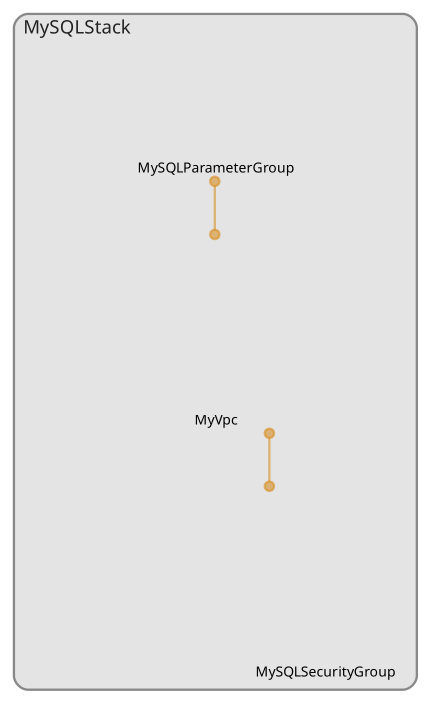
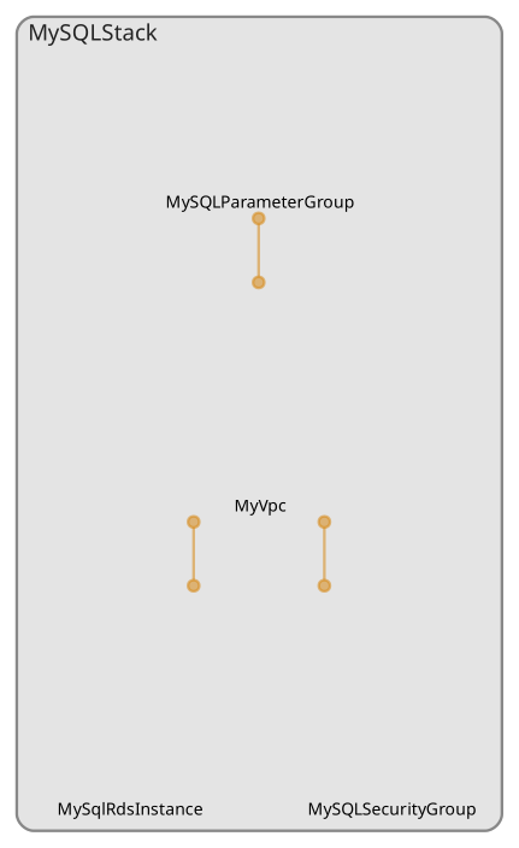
  digraph {
    compound=true
    fontcolor="#222222"
    fontname="Sans-Serif"
    fontsize=15
    nodesep=0.60
    rankdir=BT
    ranksep=0.75
    splines=ortho
    node [fixedsize=true fontname="Sans-Serif" fontsize=12 labelloc=b margin=8 penwidth=0 shape="node" style=rounded]
    edge [arrowhead=dot arrowtail=dot color="#D5871488" dir=both penwidth=2]
    n1 [height=2.266 label=" MyVpc" width=2]
    n2 [height=2.266 label=" MySQLSecurityGroup" width=2]
    n3 [height=1.466 label=" MySQLParameterGroup" width=1.2]
+   n4 [height=2.266 label=" MySqlRdsInstance" width=2]
    subgraph sub_1 {
      subgraph cluster_2 {
        fillcolor="#e4e4e4"
        fontsize=16
        label=MySQLStack
        labeljust=l
        labelloc=b
        pencolor="#888888"
        penwidth=2
        style="filled,rounded"
        n1
        n2
        n3
+       n4
      }
    }
    n1 -> n3
    n2 -> n1
+   n4 -> n1
  }
